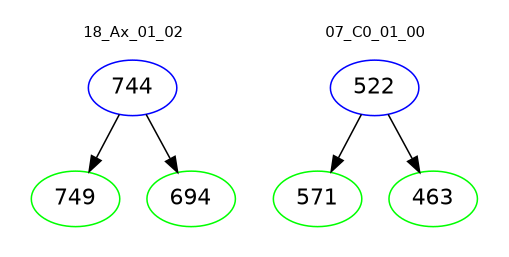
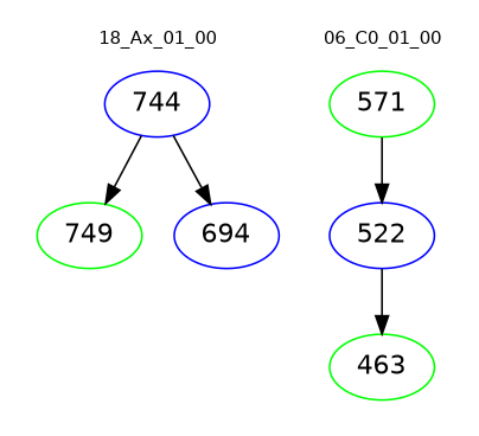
  digraph {
    fontname="DejaVu Sans"
    node [color=green fontname="DejaVu Sans"]
    edge [color=black fontname="DejaVu Sans"]
    n1 [label=749]
    n2 [color=blue label=744]
-   n3 [label=694]
+   n3 [color=blue label=694]
    n4 [label=571]
    n5 [color=blue label=522]
    n6 [label=463]
    subgraph cluster_1 {
      color=white
      fontsize=10
-     label="18_Ax_01_02"
+     label="18_Ax_01_00"
      n1
      n2
      n3
    }
    subgraph cluster_2 {
      color=white
      fontsize=10
-     label="07_C0_01_00"
+     label="06_C0_01_00"
      n4
      n5
      n6
    }
    n2 -> n1
    n2 -> n3
-   n5 -> n4
+   n4 -> n5
    n5 -> n6
  }
